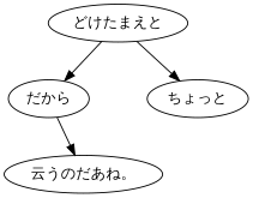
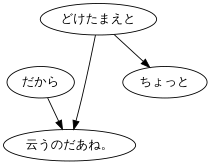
  digraph {
    n1 [label="だから"]
    n2 [label="云うのだあね。"]
    n3 [label="ちょっと"]
    n4 [label="どけたまえと"]
    n1 -> n2
-   n4 -> n1
+   n4 -> n2
    n4 -> n3
  }
